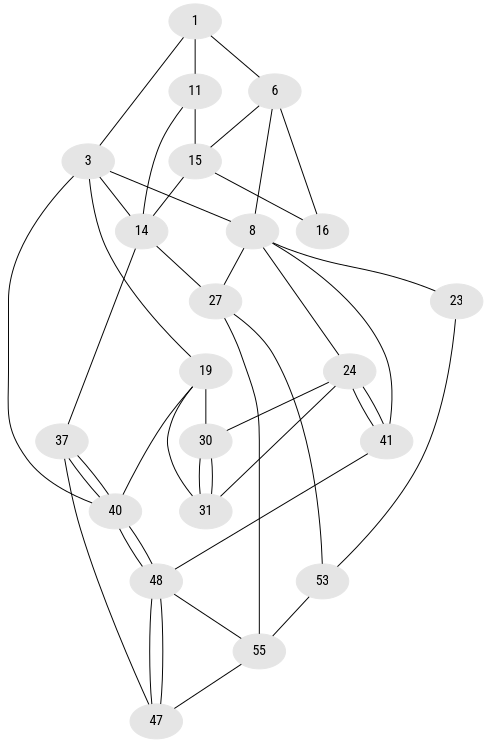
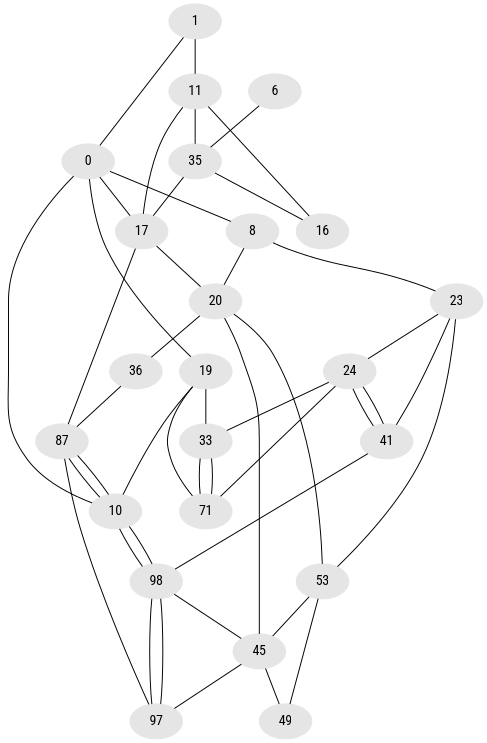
  graph {
    fontname="Roboto Condensed"
    node [color=gray90 fontname="Roboto Condensed" style=filled]
    edge [fontname="Roboto Condensed"]
    1 [super="+5+2"]
-   3 [super="+4"]
+   3 [super="+4" label=0]
    6 [super="+7"]
    n4 [label=11 super="+14"]
    8 [super="+9"]
    n6 [label=19 super="+32+21"]
-   17 [super="+18" label=14]
-   40
-   15
+   17 [super="+18"]
+   40 [label=10]
+   15 [label=35]
    16
    23 [super="+35"]
-   27 [super="+28"]
-   30
-   31
-   37 [super="+38"]
-   48 [super="+50"]
+   27 [super="+28" label=20]
+   30 [label=33]
+   31 [label=71]
+   37 [super="+38" label=87]
+   48 [super="+50" label=98]
    24 [super="+25"]
    n18 [label=53 super="+34"]
    41 [super="+43"]
-   45 [super="+46" label=55]
-   47
+   36 [super="+39"]
+   45 [super="+46"]
+   47 [label=97]
+   49
    1 -- 3
-   1 -- 6
    1 -- n4 [weight=2]
    3 -- 8
    3 -- n6 [weight=2]
    3 -- 17
    3 -- 40
-   6 -- 8
    6 -- 15
-   6 -- 16
+   n4 -- 16
    n4 -- 17
    n4 -- 15
    8 -- 23
    8 -- 27
    n6 -- 40
    n6 -- 30
    n6 -- 31
    17 -- 27
    17 -- 37
    40 -- 48
    40 -- 48
    15 -- 17
    15 -- 16
-   8 -- 24
+   23 -- 24
    23 -- n18
-   8 -- 41
+   23 -- 41
    27 -- n18
+   27 -- 36 [weight=2]
    27 -- 45
    30 -- 31
    30 -- 31
    37 -- 40
    37 -- 40
    37 -- 47
    48 -- 45
    24 -- 30
    24 -- 31
    24 -- 41
    24 -- 41
    n18 -- 45
+   n18 -- 49
    41 -- 48
+   36 -- 37
    45 -- 47
+   45 -- 49
    47 -- 48
    47 -- 48
  }
